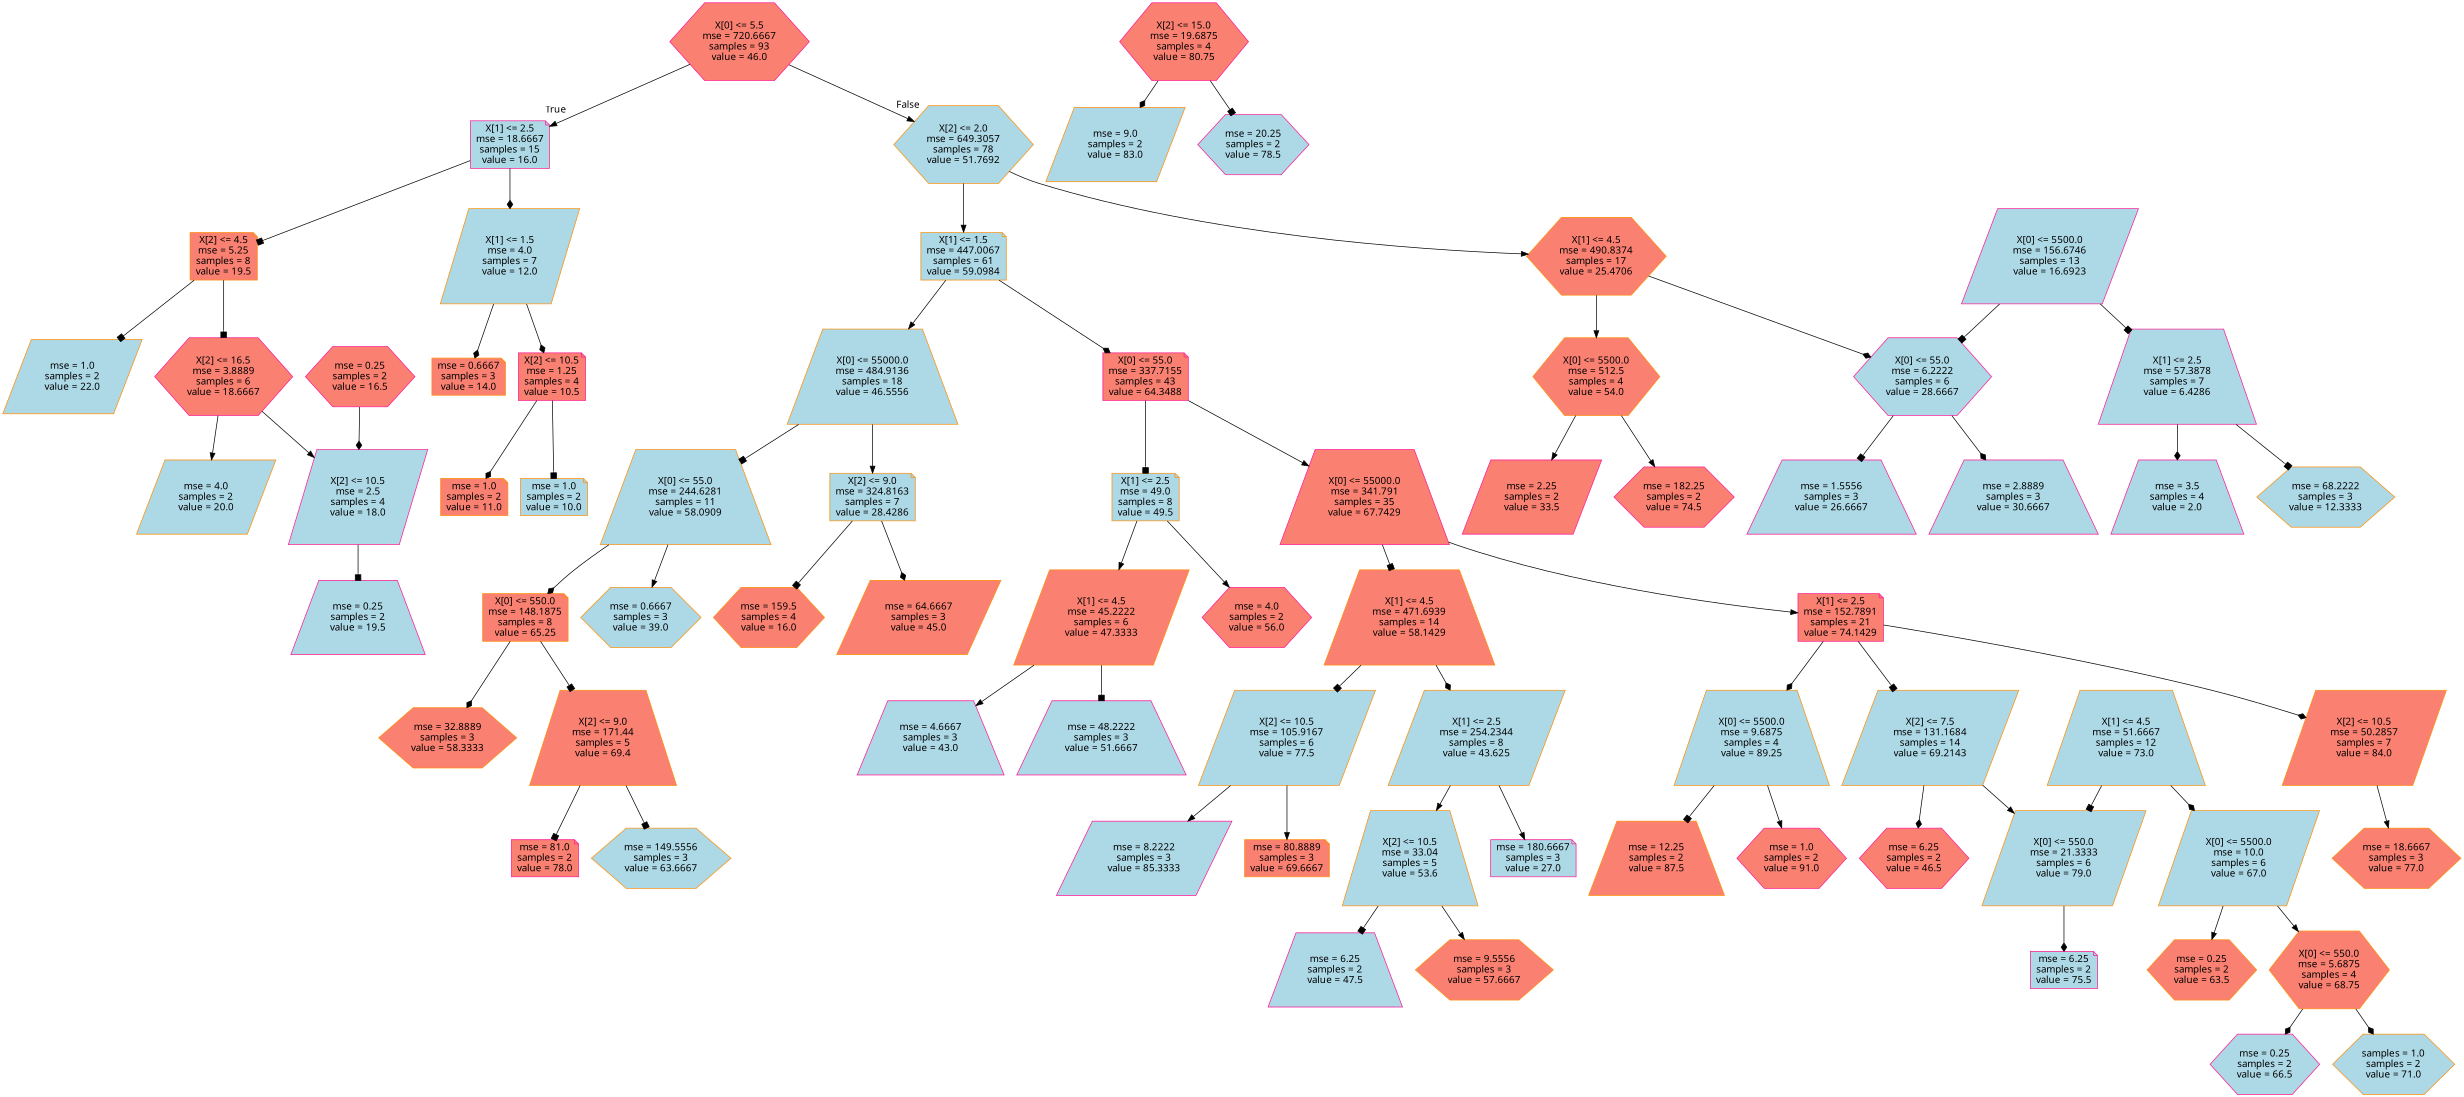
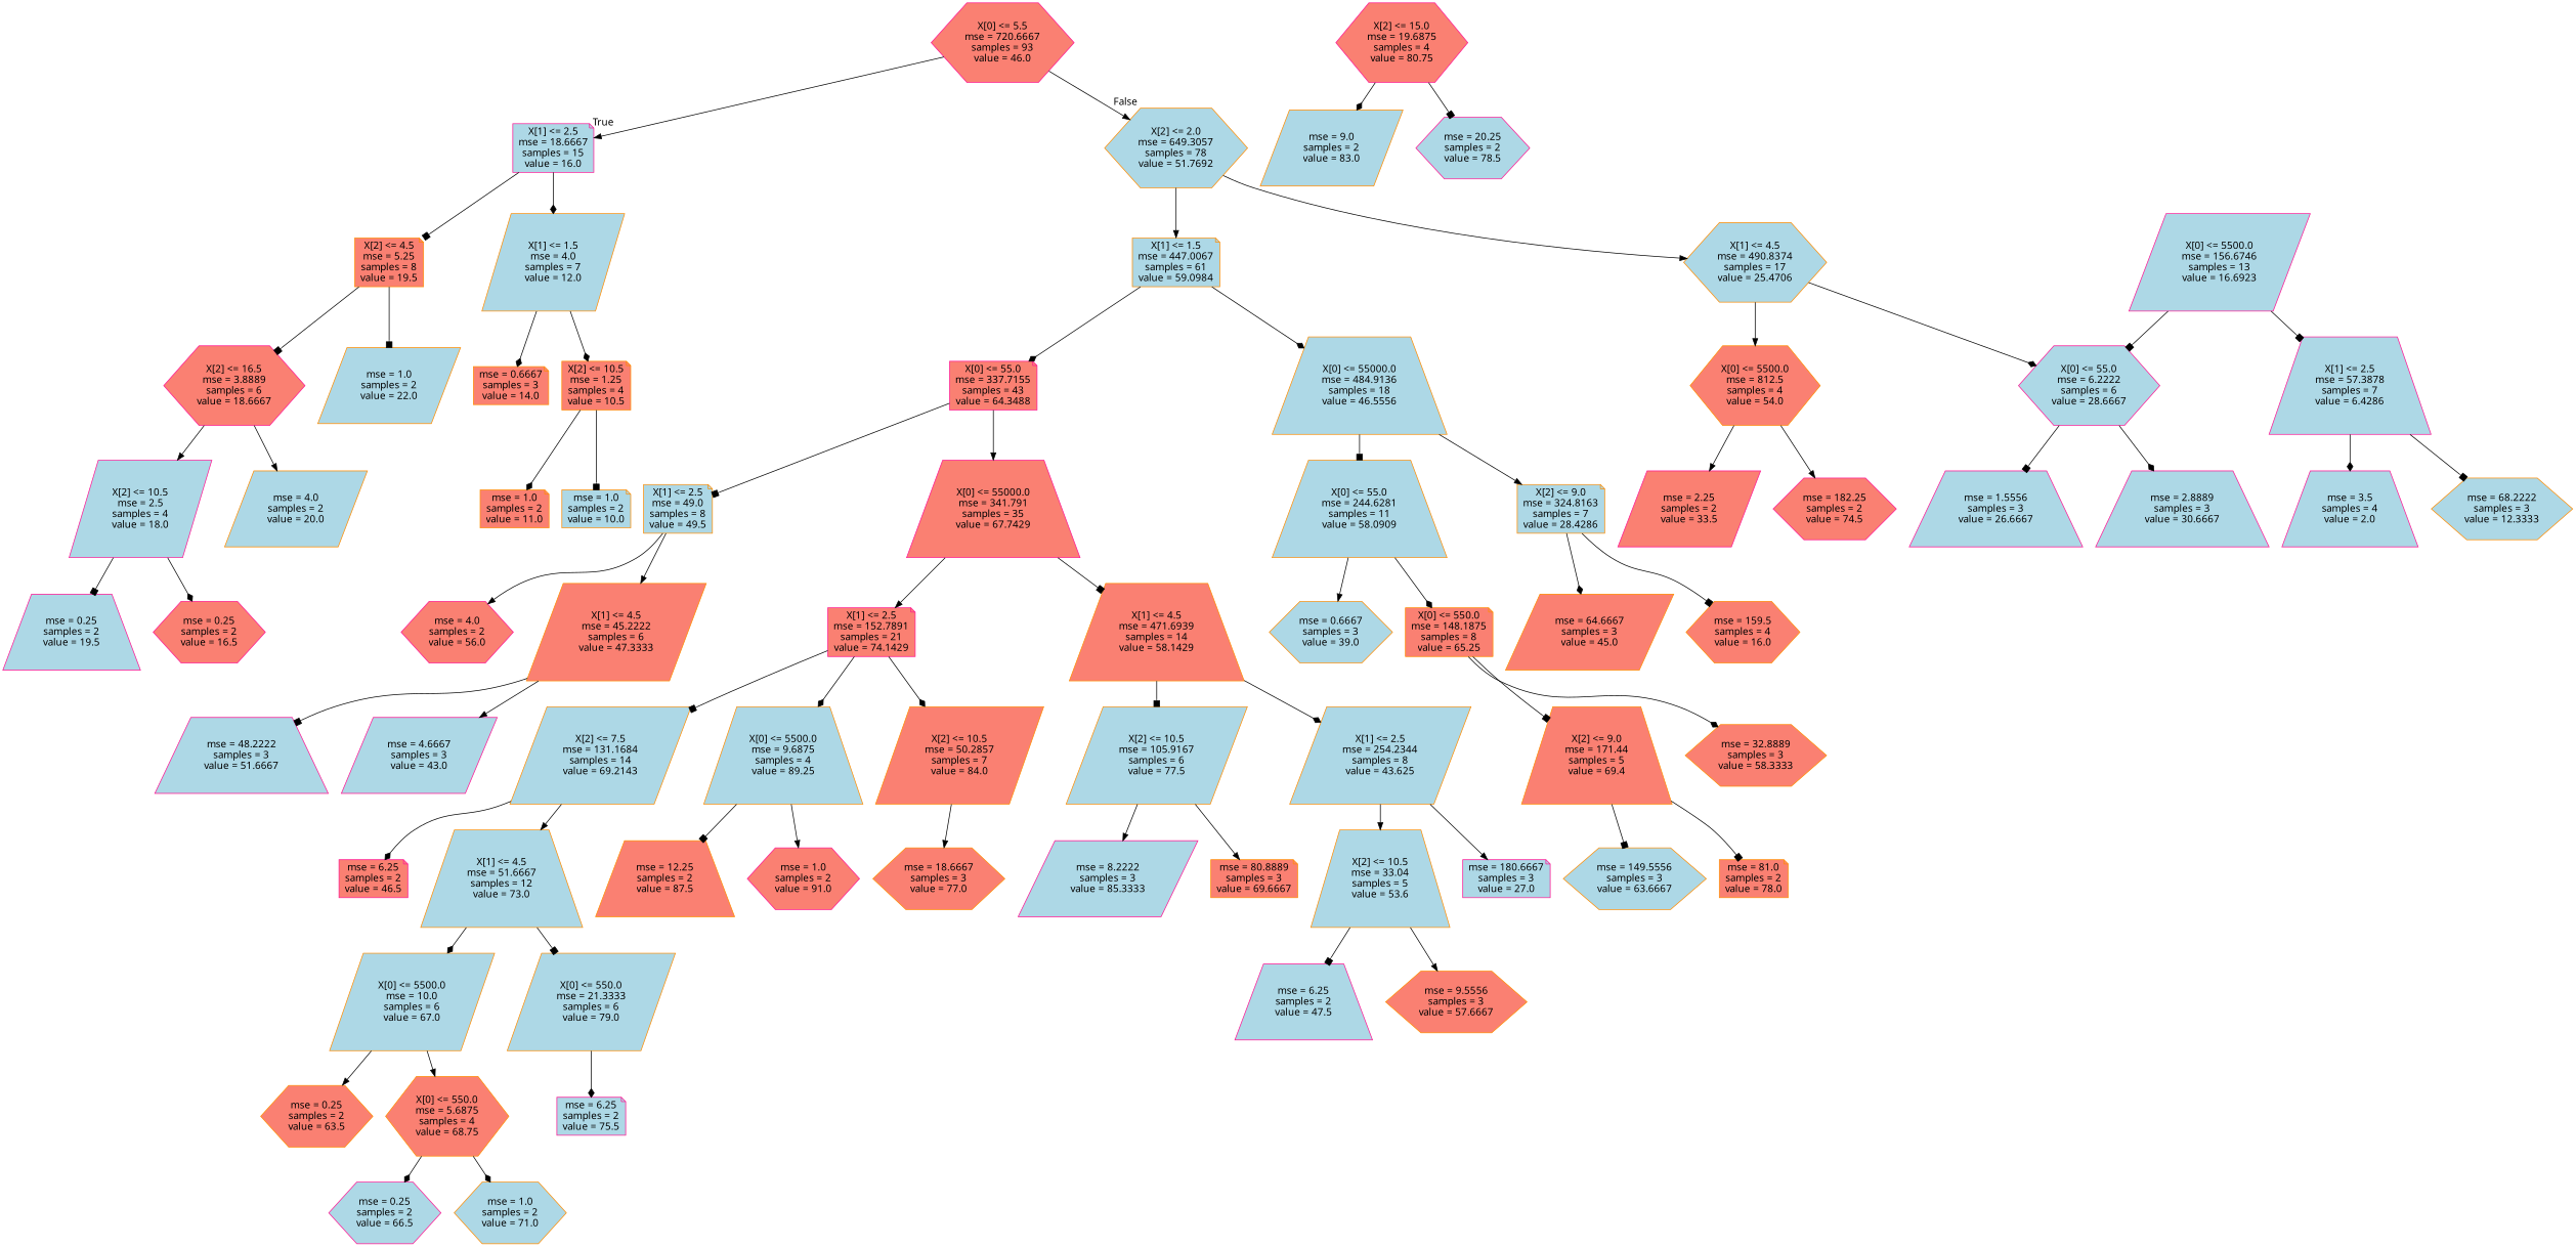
  digraph {
    fontname="Noto Sans"
    node [color=darkorange fillcolor=lightblue fontname="Noto Sans" shape=hexagon style=filled]
    edge [arrowhead=normal fontname="Noto Sans"]
    n1 [color=deeppink fillcolor=salmon label="X[0] <= 5.5\nmse = 720.6667\nsamples = 93\nvalue = 46.0"]
    n2 [color=deeppink label="X[1] <= 2.5\nmse = 18.6667\nsamples = 15\nvalue = 16.0" shape=note]
    n3 [label="X[2] <= 2.0\nmse = 649.3057\nsamples = 78\nvalue = 51.7692"]
    n4 [label="X[1] <= 1.5\nmse = 4.0\nsamples = 7\nvalue = 12.0" shape=parallelogram]
    n5 [fillcolor=salmon label="X[2] <= 4.5\nmse = 5.25\nsamples = 8\nvalue = 19.5" shape=note]
-   n6 [fillcolor=salmon label="X[1] <= 4.5\nmse = 490.8374\nsamples = 17\nvalue = 25.4706"]
+   n6 [label="X[1] <= 4.5\nmse = 490.8374\nsamples = 17\nvalue = 25.4706"]
    n7 [label="X[1] <= 1.5\nmse = 447.0067\nsamples = 61\nvalue = 59.0984" shape=note]
-   n8 [color=deeppink fillcolor=salmon label="X[2] <= 10.5\nmse = 1.25\nsamples = 4\nvalue = 10.5" shape=note]
+   n8 [fillcolor=salmon label="X[2] <= 10.5\nmse = 1.25\nsamples = 4\nvalue = 10.5" shape=note]
    n9 [fillcolor=salmon label="mse = 0.6667\nsamples = 3\nvalue = 14.0" shape=note]
    n10 [label="mse = 1.0\nsamples = 2\nvalue = 22.0" shape=parallelogram]
    n11 [color=deeppink fillcolor=salmon label="X[2] <= 16.5\nmse = 3.8889\nsamples = 6\nvalue = 18.6667"]
    n12 [fillcolor=salmon label="mse = 1.0\nsamples = 2\nvalue = 11.0" shape=note]
    n13 [label="mse = 1.0\nsamples = 2\nvalue = 10.0" shape=note]
    n14 [color=deeppink label="X[2] <= 10.5\nmse = 2.5\nsamples = 4\nvalue = 18.0" shape=parallelogram]
    n15 [label="mse = 4.0\nsamples = 2\nvalue = 20.0" shape=parallelogram]
    n16 [color=deeppink label="mse = 0.25\nsamples = 2\nvalue = 19.5" shape=trapezium]
    n17 [color=deeppink fillcolor=salmon label="mse = 0.25\nsamples = 2\nvalue = 16.5"]
-   n18 [fillcolor=salmon label="X[0] <= 5500.0\nmse = 512.5\nsamples = 4\nvalue = 54.0"]
+   n18 [fillcolor=salmon label="X[0] <= 5500.0\nmse = 812.5\nsamples = 4\nvalue = 54.0"]
    n19 [color=deeppink label="X[0] <= 55.0\nmse = 6.2222\nsamples = 6\nvalue = 28.6667"]
    n20 [label="X[0] <= 55000.0\nmse = 484.9136\nsamples = 18\nvalue = 46.5556" shape=trapezium]
    n21 [color=deeppink fillcolor=salmon label="X[0] <= 55.0\nmse = 337.7155\nsamples = 43\nvalue = 64.3488" shape=note]
    n22 [color=deeppink label="X[0] <= 5500.0\nmse = 156.6746\nsamples = 13\nvalue = 16.6923" shape=parallelogram]
    n23 [color=deeppink label="X[1] <= 2.5\nmse = 57.3878\nsamples = 7\nvalue = 6.4286" shape=trapezium]
    n24 [color=deeppink fillcolor=salmon label="mse = 2.25\nsamples = 2\nvalue = 33.5" shape=parallelogram]
    n25 [color=deeppink fillcolor=salmon label="mse = 182.25\nsamples = 2\nvalue = 74.5"]
    n26 [color=deeppink label="mse = 1.5556\nsamples = 3\nvalue = 26.6667" shape=trapezium]
    n27 [color=deeppink label="mse = 2.8889\nsamples = 3\nvalue = 30.6667" shape=trapezium]
    n28 [color=deeppink label="mse = 3.5\nsamples = 4\nvalue = 2.0" shape=trapezium]
    n29 [label="mse = 68.2222\nsamples = 3\nvalue = 12.3333"]
    n30 [label="X[0] <= 55.0\nmse = 244.6281\nsamples = 11\nvalue = 58.0909" shape=trapezium]
    n31 [label="X[2] <= 9.0\nmse = 324.8163\nsamples = 7\nvalue = 28.4286" shape=note]
    n32 [label="X[1] <= 2.5\nmse = 49.0\nsamples = 8\nvalue = 49.5" shape=note]
    n33 [color=deeppink fillcolor=salmon label="X[0] <= 55000.0\nmse = 341.791\nsamples = 35\nvalue = 67.7429" shape=trapezium]
    n34 [label="mse = 0.6667\nsamples = 3\nvalue = 39.0"]
    n35 [fillcolor=salmon label="X[0] <= 550.0\nmse = 148.1875\nsamples = 8\nvalue = 65.25" shape=note]
    n36 [fillcolor=salmon label="mse = 64.6667\nsamples = 3\nvalue = 45.0" shape=parallelogram]
    n37 [fillcolor=salmon label="mse = 159.5\nsamples = 4\nvalue = 16.0"]
    n38 [fillcolor=salmon label="mse = 32.8889\nsamples = 3\nvalue = 58.3333"]
    n39 [fillcolor=salmon label="X[2] <= 9.0\nmse = 171.44\nsamples = 5\nvalue = 69.4" shape=trapezium]
-   n40 [color=deeppink fillcolor=salmon label="mse = 81.0\nsamples = 2\nvalue = 78.0" shape=note]
+   n40 [fillcolor=salmon label="mse = 81.0\nsamples = 2\nvalue = 78.0" shape=note]
    n41 [label="mse = 149.5556\nsamples = 3\nvalue = 63.6667"]
    n42 [color=deeppink fillcolor=salmon label="mse = 4.0\nsamples = 2\nvalue = 56.0"]
    n43 [fillcolor=salmon label="X[1] <= 4.5\nmse = 45.2222\nsamples = 6\nvalue = 47.3333" shape=parallelogram]
    n44 [color=deeppink fillcolor=salmon label="X[1] <= 2.5\nmse = 152.7891\nsamples = 21\nvalue = 74.1429" shape=note]
    n45 [fillcolor=salmon label="X[1] <= 4.5\nmse = 471.6939\nsamples = 14\nvalue = 58.1429" shape=trapezium]
-   n46 [color=deeppink label="mse = 4.6667\nsamples = 3\nvalue = 43.0" shape=trapezium]
+   n46 [color=deeppink label="mse = 4.6667\nsamples = 3\nvalue = 43.0" shape=parallelogram]
    n47 [color=deeppink label="mse = 48.2222\nsamples = 3\nvalue = 51.6667" shape=trapezium]
    n48 [fillcolor=salmon label="X[2] <= 10.5\nmse = 50.2857\nsamples = 7\nvalue = 84.0" shape=parallelogram]
    n49 [label="X[2] <= 7.5\nmse = 131.1684\nsamples = 14\nvalue = 69.2143" shape=parallelogram]
    n50 [label="X[0] <= 5500.0\nmse = 9.6875\nsamples = 4\nvalue = 89.25" shape=trapezium]
    n51 [label="X[1] <= 2.5\nmse = 254.2344\nsamples = 8\nvalue = 43.625" shape=parallelogram]
    n52 [label="X[2] <= 10.5\nmse = 105.9167\nsamples = 6\nvalue = 77.5" shape=parallelogram]
    n53 [fillcolor=salmon label="mse = 18.6667\nsamples = 3\nvalue = 77.0"]
-   n54 [color=deeppink fillcolor=salmon label="mse = 6.25\nsamples = 2\nvalue = 46.5"]
+   n54 [color=deeppink fillcolor=salmon label="mse = 6.25\nsamples = 2\nvalue = 46.5" shape=note]
    n55 [label="X[1] <= 4.5\nmse = 51.6667\nsamples = 12\nvalue = 73.0" shape=trapezium]
    n56 [fillcolor=salmon label="mse = 12.25\nsamples = 2\nvalue = 87.5" shape=trapezium]
    n57 [color=deeppink fillcolor=salmon label="mse = 1.0\nsamples = 2\nvalue = 91.0"]
    n58 [label="X[0] <= 5500.0\nmse = 10.0\nsamples = 6\nvalue = 67.0" shape=parallelogram]
    n59 [label="X[0] <= 550.0\nmse = 21.3333\nsamples = 6\nvalue = 79.0" shape=parallelogram]
    n60 [fillcolor=salmon label="X[0] <= 550.0\nmse = 5.6875\nsamples = 4\nvalue = 68.75"]
    n61 [fillcolor=salmon label="mse = 0.25\nsamples = 2\nvalue = 63.5"]
    n62 [color=deeppink label="mse = 6.25\nsamples = 2\nvalue = 75.5" shape=note]
    n63 [color=deeppink label="mse = 0.25\nsamples = 2\nvalue = 66.5"]
-   n64 [label="samples = 1.0\nsamples = 2\nvalue = 71.0"]
+   n64 [label="mse = 1.0\nsamples = 2\nvalue = 71.0"]
    n65 [color=deeppink fillcolor=salmon label="X[2] <= 15.0\nmse = 19.6875\nsamples = 4\nvalue = 80.75"]
    n66 [label="mse = 9.0\nsamples = 2\nvalue = 83.0" shape=parallelogram]
    n67 [color=deeppink label="mse = 20.25\nsamples = 2\nvalue = 78.5"]
    n68 [color=deeppink label="mse = 180.6667\nsamples = 3\nvalue = 27.0" shape=note]
    n69 [label="X[2] <= 10.5\nmse = 33.04\nsamples = 5\nvalue = 53.6" shape=trapezium]
    n70 [fillcolor=salmon label="mse = 80.8889\nsamples = 3\nvalue = 69.6667" shape=note]
    n71 [color=deeppink label="mse = 8.2222\nsamples = 3\nvalue = 85.3333" shape=parallelogram]
    n72 [color=deeppink label="mse = 6.25\nsamples = 2\nvalue = 47.5" shape=trapezium]
    n73 [fillcolor=salmon label="mse = 9.5556\nsamples = 3\nvalue = 57.6667"]
    n1 -> n2 [headlabel=True labelangle=45 labeldistance=2.5]
    n1 -> n3 [headlabel=False labelangle=-45 labeldistance=2.5]
    n2 -> n4 [arrowhead=diamond]
    n2 -> n5 [arrowhead=box]
    n3 -> n6
    n3 -> n7
    n4 -> n8 [arrowhead=diamond]
    n4 -> n9 [arrowhead=diamond]
    n5 -> n10 [arrowhead=box]
    n5 -> n11 [arrowhead=box]
    n6 -> n18
    n6 -> n19 [arrowhead=diamond]
-   n7 -> n20
+   n7 -> n20 [arrowhead=diamond]
    n7 -> n21 [arrowhead=diamond]
    n8 -> n12 [arrowhead=diamond]
    n8 -> n13 [arrowhead=box]
    n11 -> n14
    n11 -> n15
    n14 -> n16 [arrowhead=box]
-   n17 -> n14 [arrowhead=diamond]
+   n14 -> n17 [arrowhead=diamond]
    n18 -> n24
    n18 -> n25
    n19 -> n26 [arrowhead=box]
    n19 -> n27 [arrowhead=diamond]
    n20 -> n30 [arrowhead=box]
    n20 -> n31
    n21 -> n32 [arrowhead=box]
    n21 -> n33
    n22 -> n19 [arrowhead=box]
    n22 -> n23 [arrowhead=box]
    n23 -> n28 [arrowhead=diamond]
    n23 -> n29 [arrowhead=box]
    n30 -> n34
    n30 -> n35 [arrowhead=diamond]
    n31 -> n36 [arrowhead=diamond]
    n31 -> n37 [arrowhead=box]
    n32 -> n42
    n32 -> n43
    n33 -> n44
    n33 -> n45 [arrowhead=box]
    n35 -> n38 [arrowhead=diamond]
    n35 -> n39 [arrowhead=box]
    n39 -> n40 [arrowhead=box]
    n39 -> n41 [arrowhead=box]
    n43 -> n46
    n43 -> n47 [arrowhead=box]
    n44 -> n48 [arrowhead=diamond]
    n44 -> n49 [arrowhead=box]
    n44 -> n50 [arrowhead=diamond]
    n45 -> n51 [arrowhead=diamond]
    n45 -> n52 [arrowhead=box]
    n48 -> n53
    n49 -> n54 [arrowhead=diamond]
-   n49 -> n59
+   n49 -> n55
    n50 -> n56 [arrowhead=box]
    n50 -> n57
    n51 -> n68
    n51 -> n69
    n52 -> n70
    n52 -> n71
    n55 -> n58 [arrowhead=diamond]
    n55 -> n59 [arrowhead=box]
    n58 -> n60
    n58 -> n61
    n59 -> n62 [arrowhead=diamond]
    n60 -> n63 [arrowhead=diamond]
    n60 -> n64 [arrowhead=diamond]
    n65 -> n66 [arrowhead=diamond]
    n65 -> n67 [arrowhead=box]
    n69 -> n72 [arrowhead=box]
    n69 -> n73
  }
